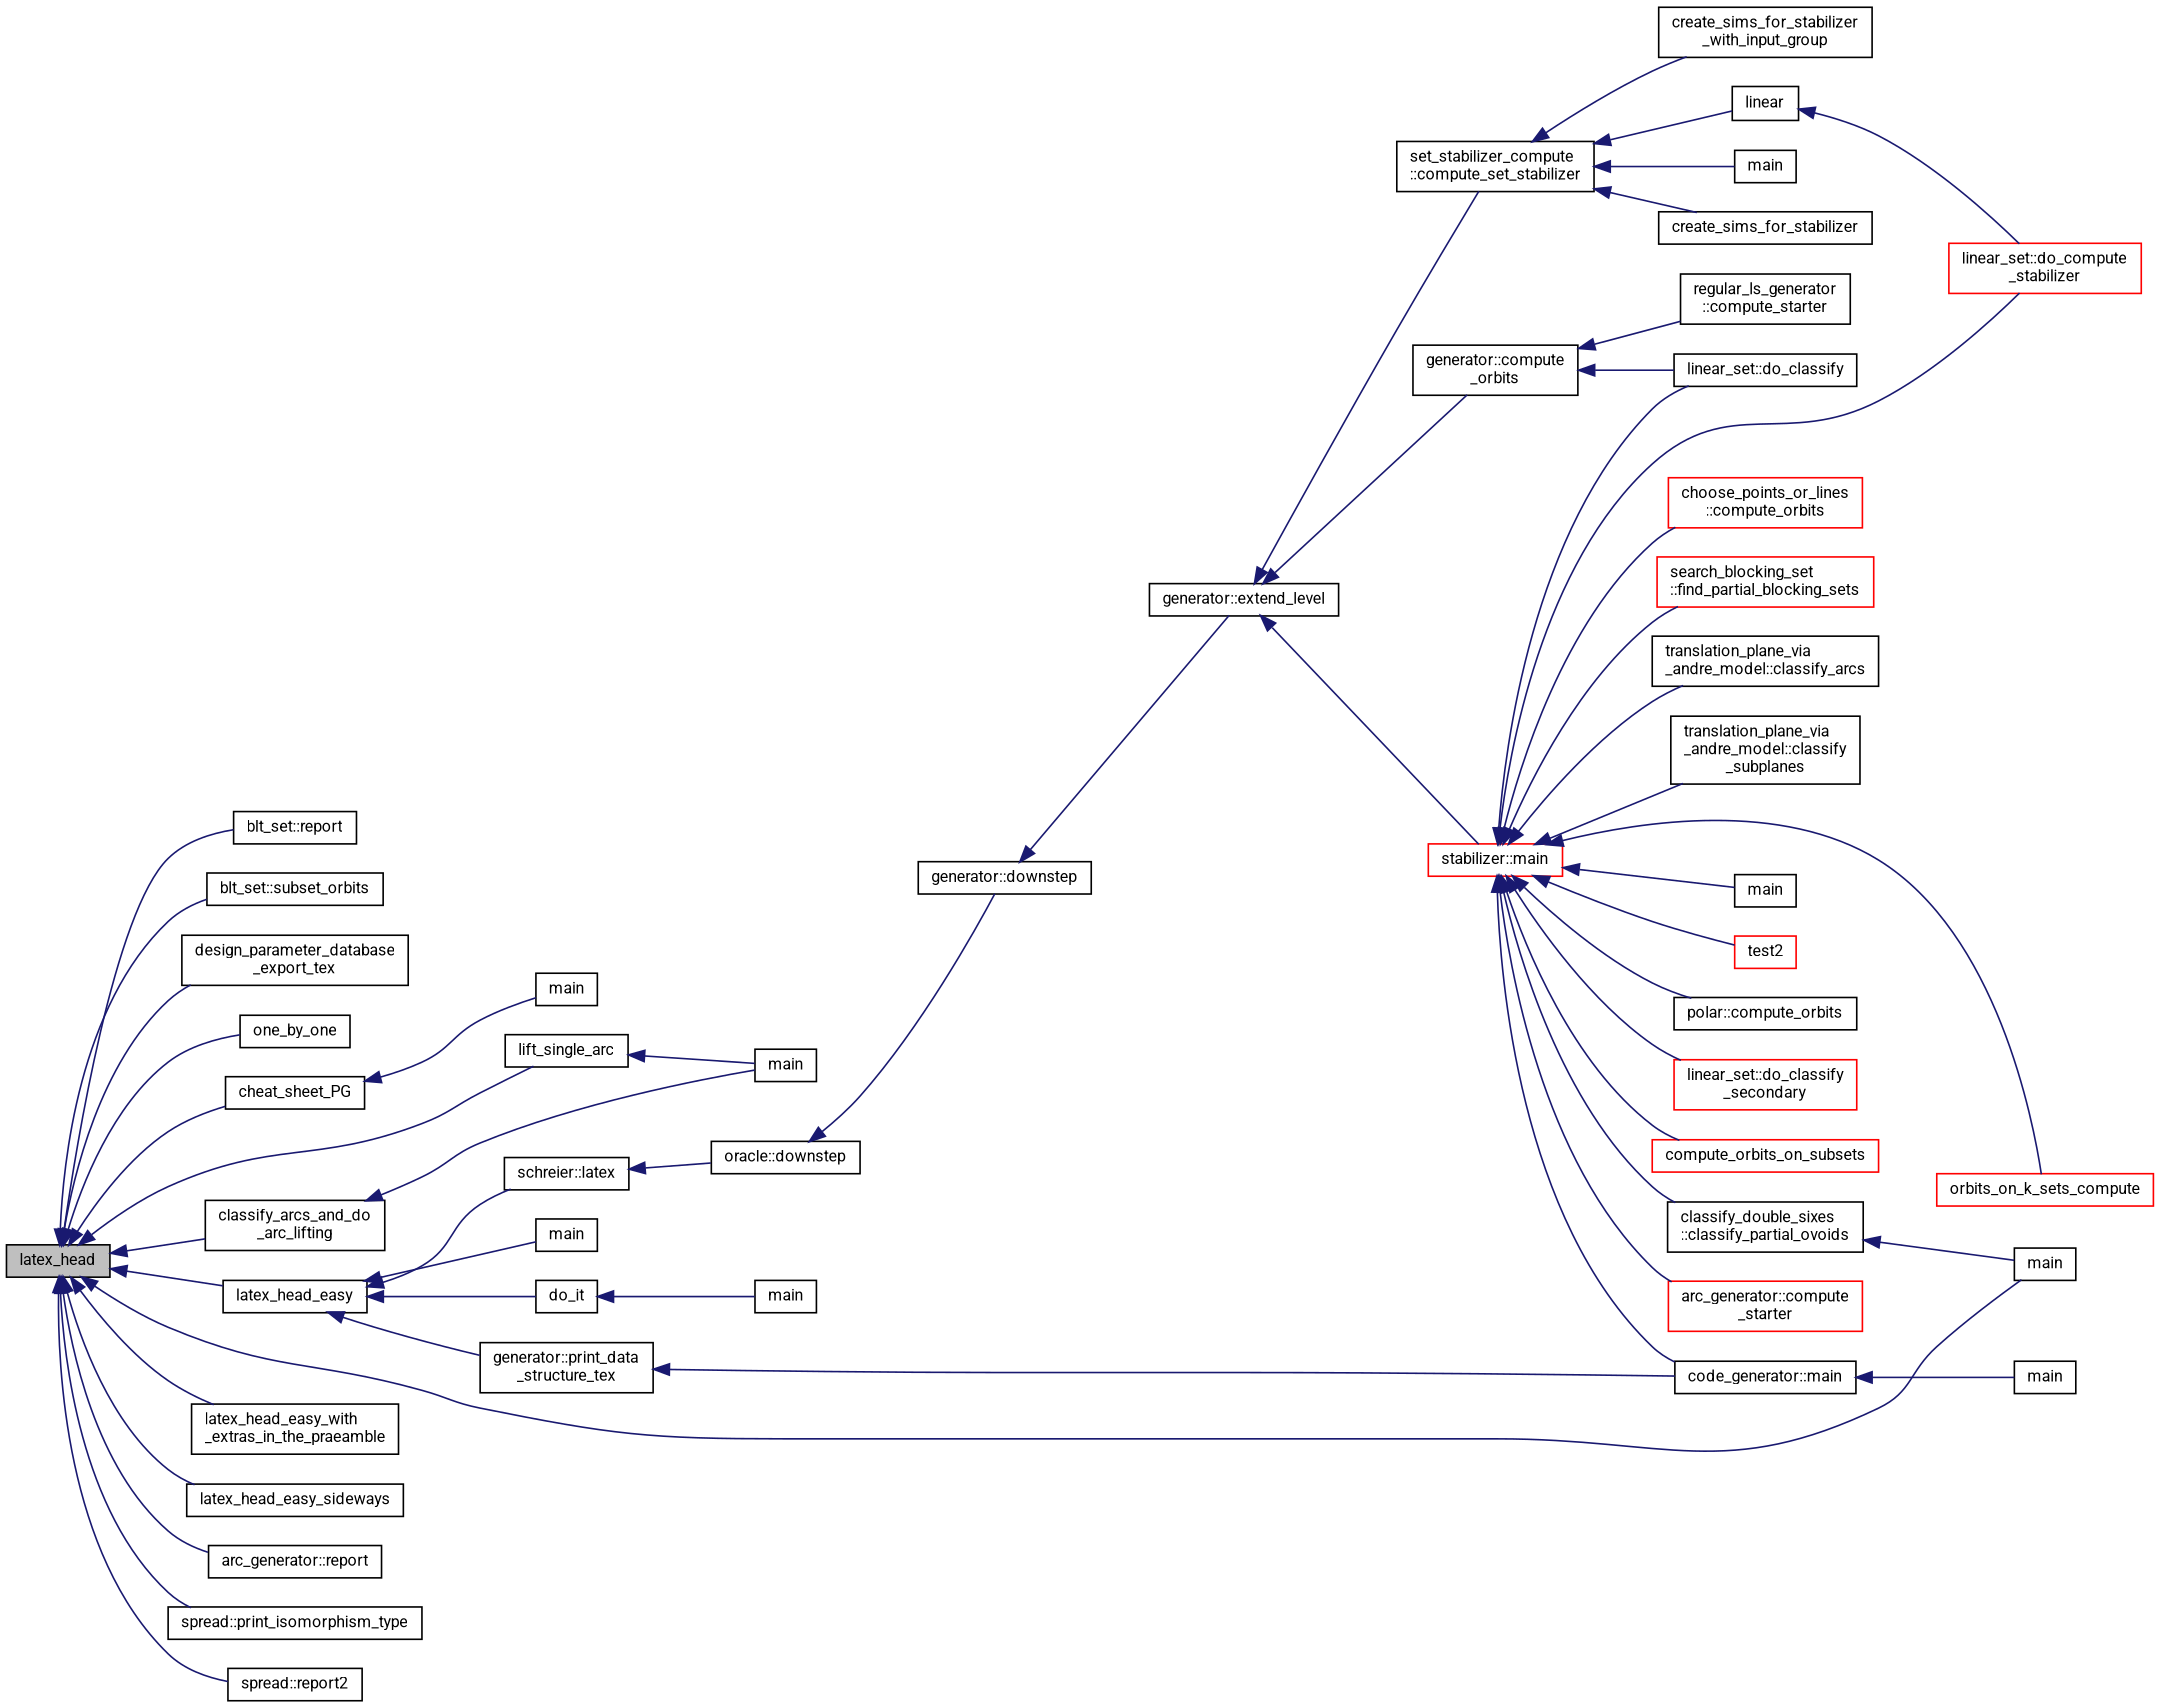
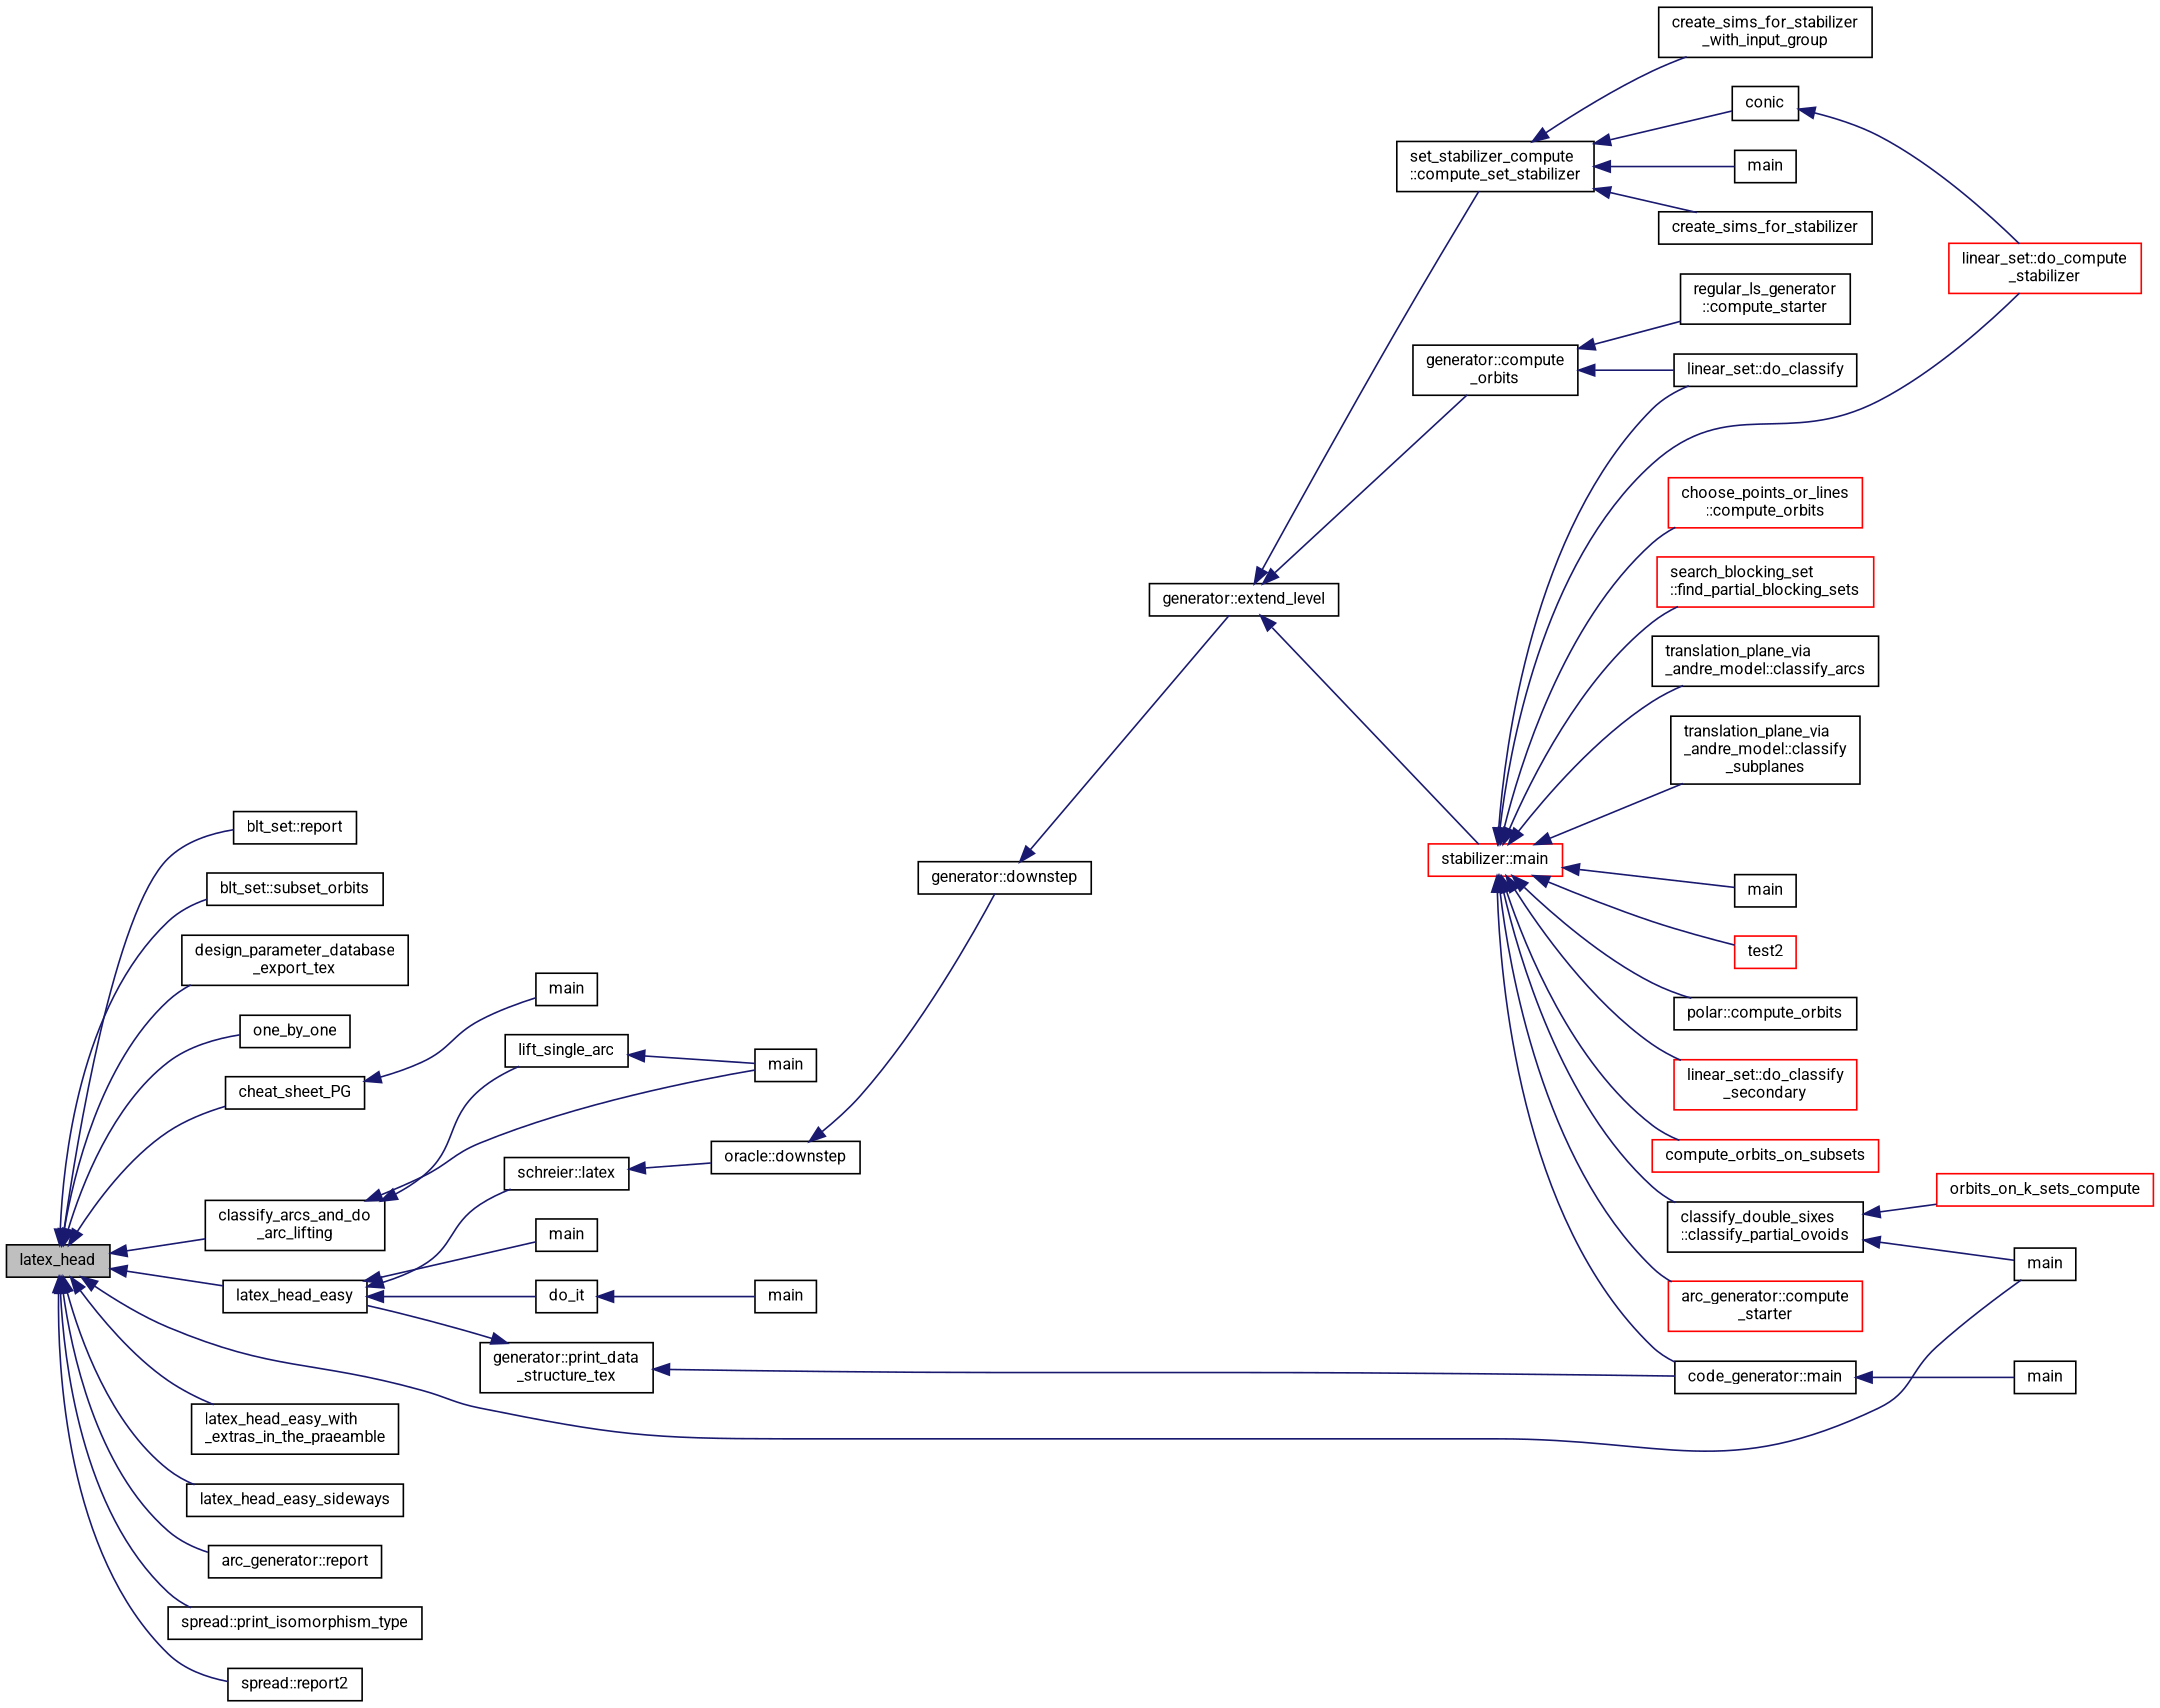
  digraph {
    fontname=Roboto
    rankdir=LR
    node [color=black fillcolor=white fontname=Roboto fontsize=10 shape=record style=filled]
    edge [color=midnightblue dir=back fontname=Roboto fontsize=10 labelfontname=Helvetica labelfontsize=10 style=solid]
    n1 [fillcolor=grey75 fontcolor=black height=0.2 label=latex_head width=0.4]
    n2 [height=0.2 label="blt_set::report" width=0.4]
    n3 [height=0.2 label="blt_set::subset_orbits" width=0.4]
    n4 [height=0.2 label="design_parameter_database\l_export_tex" width=0.4]
    n5 [height=0.2 label=one_by_one width=0.4]
    n6 [height=0.2 label=cheat_sheet_PG width=0.4]
    n7 [height=0.2 label=lift_single_arc width=0.4]
    n8 [height=0.2 label="classify_arcs_and_do\l_arc_lifting" width=0.4]
    n9 [height=0.2 label=main width=0.4]
    n10 [height=0.2 label=latex_head_easy width=0.4]
    n11 [height=0.2 label="latex_head_easy_with\l_extras_in_the_praeamble" width=0.4]
    n12 [height=0.2 label=latex_head_easy_sideways width=0.4]
    n13 [height=0.2 label="arc_generator::report" width=0.4]
    n14 [height=0.2 label="spread::print_isomorphism_type" width=0.4]
    n15 [height=0.2 label="spread::report2" width=0.4]
    n16 [height=0.2 label=main width=0.4]
    n17 [height=0.2 label=main width=0.4]
    n18 [height=0.2 label=main width=0.4]
    n19 [height=0.2 label=do_it width=0.4]
    n20 [height=0.2 label="schreier::latex" width=0.4]
    n21 [height=0.2 label="generator::print_data\l_structure_tex" width=0.4]
    n22 [height=0.2 label=main width=0.4]
    n23 [height=0.2 label="oracle::downstep" width=0.4]
    n24 [height=0.2 label="code_generator::main" width=0.4]
    n25 [height=0.2 label="generator::downstep" width=0.4]
    n26 [height=0.2 label="generator::extend_level" width=0.4]
    n27 [height=0.2 label="set_stabilizer_compute\l::compute_set_stabilizer" width=0.4]
    n28 [height=0.2 label="generator::compute\l_orbits" width=0.4]
    n29 [color=red height=0.2 label="stabilizer::main" width=0.4]
    n30 [height=0.2 label=main width=0.4]
-   n31 [height=0.2 label=linear width=0.4]
+   n31 [height=0.2 label=conic width=0.4]
    n32 [height=0.2 label=create_sims_for_stabilizer width=0.4]
    n33 [height=0.2 label="create_sims_for_stabilizer\l_with_input_group" width=0.4]
    n34 [height=0.2 label="regular_ls_generator\l::compute_starter" width=0.4]
    n35 [height=0.2 label="linear_set::do_classify" width=0.4]
    n36 [color=red height=0.2 label="linear_set::do_compute\l_stabilizer" width=0.4]
    n37 [height=0.2 label=main width=0.4]
    n38 [color=red height=0.2 label=test2 width=0.4]
    n39 [height=0.2 label="polar::compute_orbits" width=0.4]
    n40 [color=red height=0.2 label="linear_set::do_classify\l_secondary" width=0.4]
    n41 [color=red height=0.2 label=compute_orbits_on_subsets width=0.4]
    n42 [color=red height=0.2 label=orbits_on_k_sets_compute width=0.4]
    n43 [color=red height=0.2 label="arc_generator::compute\l_starter" width=0.4]
    n44 [color=red height=0.2 label="choose_points_or_lines\l::compute_orbits" width=0.4]
    n45 [height=0.2 label="classify_double_sixes\l::classify_partial_ovoids" width=0.4]
    n46 [color=red height=0.2 label="search_blocking_set\l::find_partial_blocking_sets" width=0.4]
    n47 [height=0.2 label="translation_plane_via\l_andre_model::classify_arcs" width=0.4]
    n48 [height=0.2 label="translation_plane_via\l_andre_model::classify\l_subplanes" width=0.4]
    n49 [height=0.2 label=main width=0.4]
    n1 -> n2
    n1 -> n3
    n1 -> n4
    n1 -> n5
    n1 -> n6
-   n1 -> n7
+   n8 -> n7
    n1 -> n8
    n1 -> n9
    n1 -> n10
    n1 -> n11
    n1 -> n12
    n1 -> n13
    n1 -> n14
    n1 -> n15
    n6 -> n16
    n7 -> n17
    n8 -> n17
    n10 -> n18
    n10 -> n19
    n10 -> n20
-   n10 -> n21
+   n21 -> n10
    n19 -> n22
    n20 -> n23
    n21 -> n24
    n23 -> n25
    n24 -> n49
    n25 -> n26
    n26 -> n27
    n26 -> n28
    n26 -> n29
    n27 -> n30
    n27 -> n31
    n27 -> n32
    n27 -> n33
    n28 -> n34
    n28 -> n35
    n29 -> n24
    n29 -> n35
    n29 -> n36
    n29 -> n37
    n29 -> n38
    n29 -> n39
    n29 -> n40
    n29 -> n41
-   n29 -> n42
+   n45 -> n42
    n29 -> n43
    n29 -> n44
    n29 -> n45
    n29 -> n46
    n29 -> n47
    n29 -> n48
    n31 -> n36
    n45 -> n9
  }
